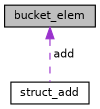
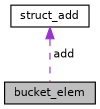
  digraph {
    node [color=black fontname=Helvetica fontsize=10 shape=record]
    n1 [fillcolor=grey75 fontcolor=black height=0.2 label=bucket_elem style=filled width=0.4]
    n2 [height=0.2 label=struct_add width=0.4]
-   n1 -> n2 [color=darkorchid3 dir=back fontname=Helvetica fontsize=10 label=" add" labelfontname=Helvetica labelfontsize=10 style=dashed]
+   n2 -> n1 [color=darkorchid3 dir=back fontname=Helvetica fontsize=10 label=" add" labelfontname=Helvetica labelfontsize=10 style=dashed]
  }
